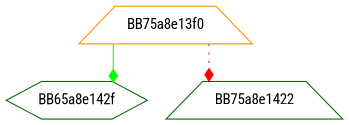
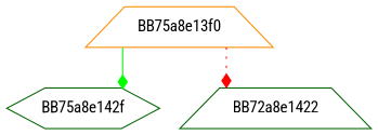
  digraph {
    fontname="Roboto Condensed"
    splines=ortho
    node [color=darkgreen fontname="Roboto Condensed" shape=trapezium]
    edge [arrowhead=diamond fontname="Roboto Condensed"]
    BB75a8e13f0 [color=darkorange]
-   BB75a8e142f [shape=hexagon label=BB65a8e142f]
-   BB75a8e1422
+   BB75a8e142f [shape=hexagon]
+   BB75a8e1422 [label=BB72a8e1422]
    BB75a8e13f0 -> BB75a8e142f [color=green style=solid]
    BB75a8e13f0 -> BB75a8e1422 [color=red style=dotted]
  }
